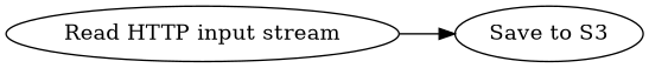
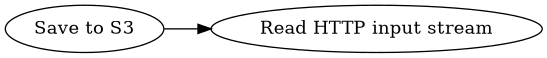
  digraph {
    rankdir=LR
    n1 [label="Read HTTP input stream"]
    n2 [label="Save to S3"]
-   n1 -> n2
+   n2 -> n1
  }
